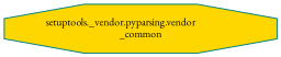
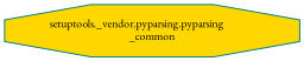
  digraph {
    rankdir=LR
    fontname="EB Garamond"
-   n1 [color=teal fillcolor=gold fontname="EB Garamond" fontsize=10 height=0.2 label="setuptools._vendor.pyparsing.vendor\l_common" shape=octagon style=filled width=0.4]
+   n1 [color=teal fillcolor=gold fontname="EB Garamond" fontsize=10 height=0.2 label="setuptools._vendor.pyparsing.pyparsing\l_common" shape=octagon style=filled width=0.4]
  }
